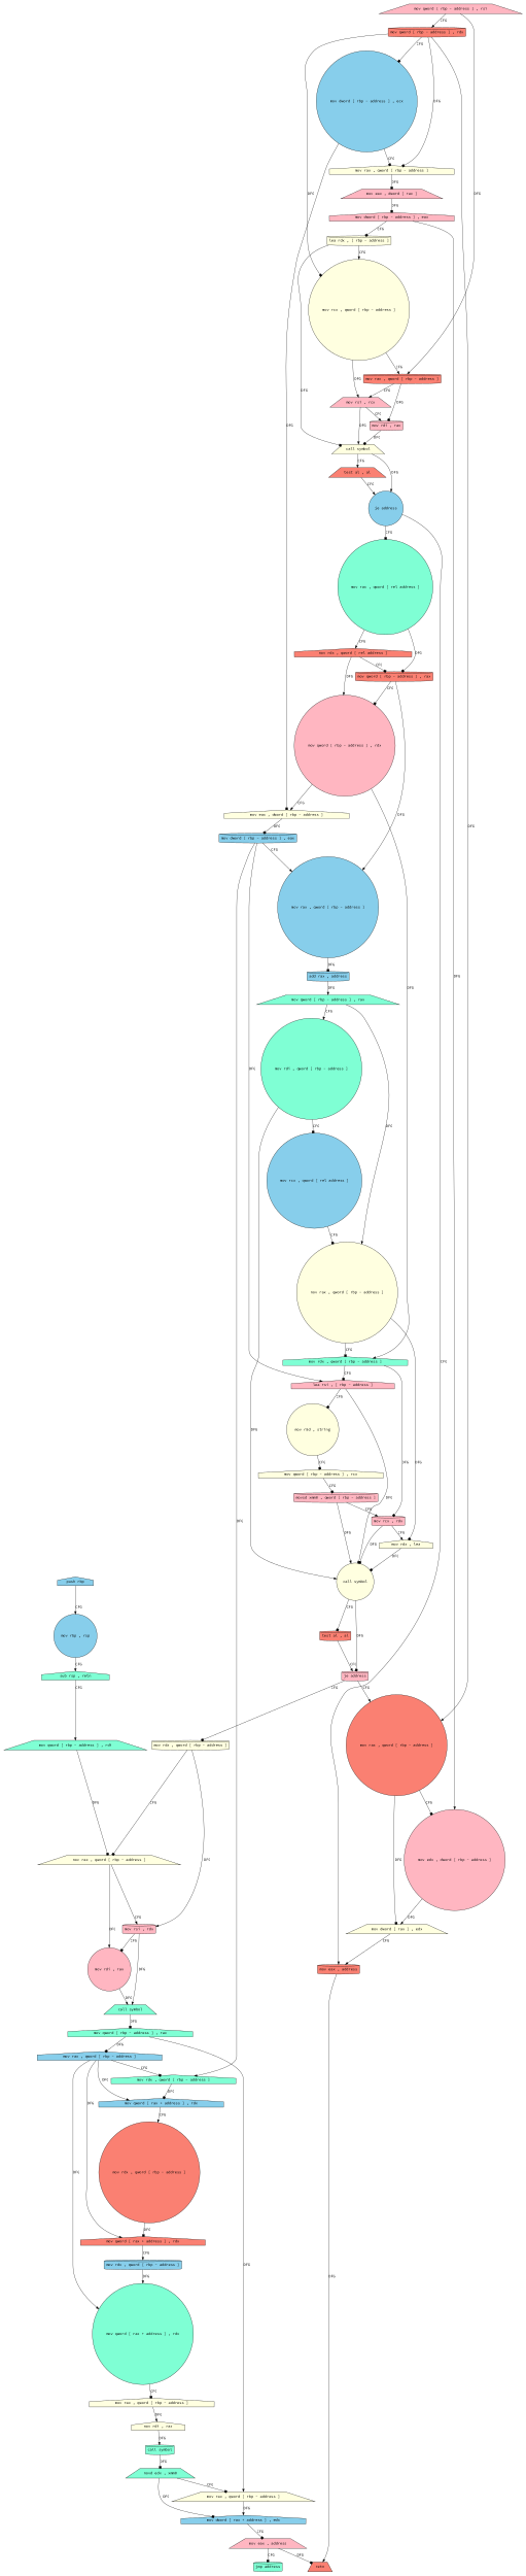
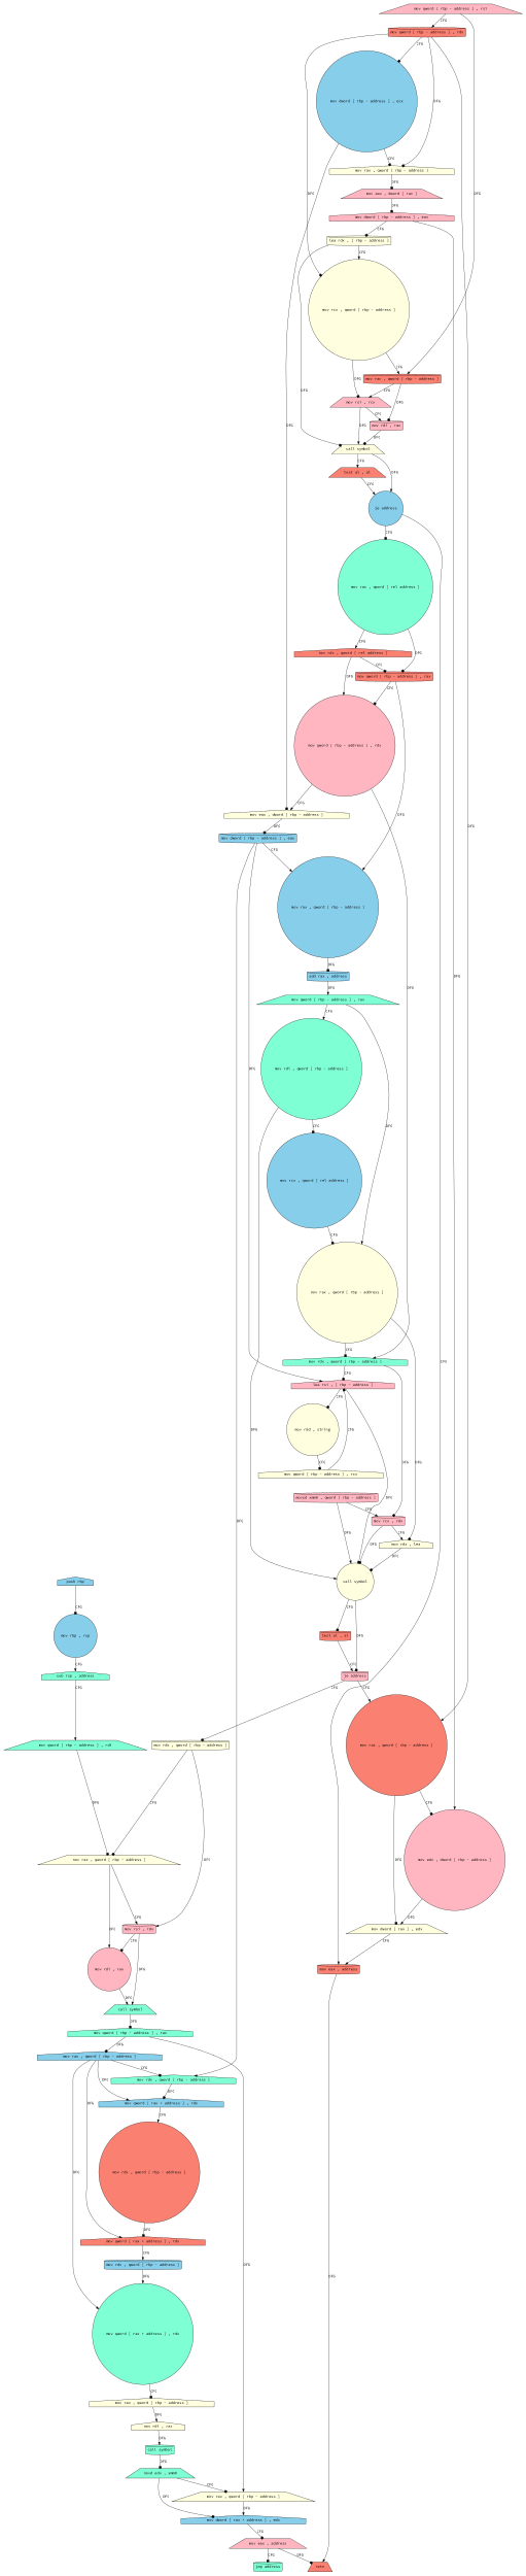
  digraph {
    fontname="Source Code Pro"
    node [fillcolor=lightyellow fontname="Source Code Pro" shape=house style=filled]
    edge [arrowhead=normal fontname="Source Code Pro"]
    n1 [fillcolor=skyblue label="push rbp"]
    n2 [fillcolor=skyblue label="mov rbp , rsp" shape=circle]
-   n3 [fillcolor=aquamarine label="sub rsp , retn"]
+   n3 [fillcolor=aquamarine label="sub rsp , address"]
    n4 [fillcolor=aquamarine label="mov qword [ rbp - address ] , rdi" shape=trapezium]
    n5 [label="mov rax , qword [ rbp - address ]" shape=trapezium]
    n6 [fillcolor=lightpink label="mov qword [ rbp - address ] , rsi" shape=trapezium]
    n7 [fillcolor=salmon label="mov qword [ rbp - address ] , rdx" shape=cylinder]
    n8 [fillcolor=salmon label="mov rax , qword [ rbp - address ]" shape=cylinder]
    n9 [fillcolor=lightpink label="mov rsi , rdx" shape=cylinder]
    n10 [fillcolor=lightpink label="mov rdi , rax" shape=circle]
    n11 [fillcolor=skyblue label="mov dword [ rbp - address ] , ecx" shape=circle]
    n12 [label="mov rax , qword [ rbp - address ]"]
    n13 [label="mov rcx , qword [ rbp - address ]" shape=circle]
    n14 [fillcolor=salmon label="mov rax , qword [ rbp - address ]" shape=circle]
    n15 [fillcolor=lightpink label="mov rsi , rcx" shape=trapezium]
    n16 [fillcolor=lightpink label="mov rdi , rax" shape=cylinder]
    n17 [label="mov eax , dword [ rbp - address ]"]
    n18 [fillcolor=lightpink label="mov eax , dword [ rax ]" shape=trapezium]
    n19 [fillcolor=lightpink label="mov edx , dword [ rbp - address ]" shape=circle]
    n20 [label="mov dword [ rax ] , edx" shape=trapezium]
    n21 [fillcolor=skyblue label="mov dword [ rbp - address ] , eax" shape=cylinder]
    n22 [fillcolor=lightpink label="mov dword [ rbp - address ] , eax"]
    n23 [label="lea rdx , [ rbp - address ]" shape=cylinder]
    n24 [label="call symbol" shape=trapezium]
    n25 [fillcolor=salmon label="test al , al" shape=trapezium]
    n26 [fillcolor=skyblue label="je address" shape=circle]
    n27 [fillcolor=salmon label="mov eax , address" shape=cylinder]
    n28 [fillcolor=aquamarine label="mov rax , qword [ rel address ]" shape=circle]
    n29 [fillcolor=salmon label=retn shape=trapezium]
    n30 [fillcolor=salmon label="mov rdx , qword [ rel address ]"]
    n31 [fillcolor=salmon label="mov qword [ rbp - address ] , rax" shape=cylinder]
    n32 [fillcolor=lightpink label="mov qword [ rbp - address ] , rdx" shape=circle]
    n33 [fillcolor=skyblue label="mov rax , qword [ rbp - address ]" shape=circle]
    n34 [fillcolor=aquamarine label="mov rdx , qword [ rbp - address ]"]
    n35 [fillcolor=skyblue label="add rax , address" shape=cylinder]
    n36 [fillcolor=lightpink label="lea rsi , [ rbp - address ]"]
    n37 [fillcolor=lightpink label="mov rcx , rdx" shape=cylinder]
    n38 [fillcolor=aquamarine label="mov rdx , qword [ rbp - address ]"]
    n39 [label="call symbol" shape=circle]
    n40 [label="mov r8d , string" shape=circle]
    n41 [fillcolor=skyblue label="mov qword [ rax + address ] , rdx"]
    n42 [fillcolor=aquamarine label="mov qword [ rbp - address ] , rax" shape=trapezium]
    n43 [fillcolor=aquamarine label="mov rdi , qword [ rbp - address ]" shape=circle]
    n44 [label="mov rax , qword [ rbp - address ]" shape=circle]
    n45 [fillcolor=skyblue label="mov rcx , qword [ rel address ]" shape=circle]
    n46 [label="mov rdx , lea"]
    n47 [fillcolor=salmon label="test al , al" shape=cylinder]
    n48 [fillcolor=lightpink label="je address" shape=cylinder]
    n49 [label="mov qword [ rbp - address ] , rcx"]
    n50 [fillcolor=lightpink label="movsd xmm0 , qword [ rbp - address ]" shape=cylinder]
    n51 [label="mov rdx , qword [ rbp - address ]" shape=cylinder]
    n52 [fillcolor=aquamarine label="call symbol" shape=trapezium]
    n53 [fillcolor=aquamarine label="mov qword [ rbp - address ] , rax"]
    n54 [fillcolor=skyblue label="mov rax , qword [ rbp - address ]"]
    n55 [label="mov rax , qword [ rbp - address ]" shape=trapezium]
    n56 [fillcolor=salmon label="mov qword [ rax + address ] , rdx"]
    n57 [fillcolor=aquamarine label="mov qword [ rax + address ] , rdx" shape=circle]
    n58 [fillcolor=skyblue label="mov dword [ rax + address ] , edx"]
    n59 [fillcolor=salmon label="mov rdx , qword [ rbp - address ]" shape=circle]
    n60 [fillcolor=skyblue label="mov rdx , qword [ rbp - address ]" shape=cylinder]
    n61 [label="mov rax , qword [ rbp - address ]"]
    n62 [label="mov rdi , rax"]
    n63 [fillcolor=aquamarine label="call symbol" shape=cylinder]
    n64 [fillcolor=aquamarine label="movd edx , xmm0" shape=trapezium]
    n65 [fillcolor=lightpink label="mov eax , address" shape=trapezium]
    n66 [fillcolor=aquamarine label="jmp address" shape=cylinder]
-   n1 -> n2 [label=CFG]
+   n1 -> n2 [arrowhead=box label=CFG]
    n2 -> n3 [label=CFG]
    n3 -> n4 [label=CFG]
    n4 -> n5 [arrowhead=box label=DFG]
    n5 -> n9 [label=CFG]
    n5 -> n10 [label=DFG]
    n6 -> n7 [label=CFG]
    n6 -> n8 [label=DFG]
    n7 -> n11 [arrowhead=box label=CFG]
    n7 -> n12 [arrowhead=box label=DFG]
    n7 -> n13 [arrowhead=box label=DFG]
    n7 -> n14 [label=DFG]
    n8 -> n15 [label=CFG]
    n8 -> n16 [arrowhead=box label=DFG]
    n9 -> n10 [arrowhead=box label=CFG]
    n9 -> n52 [label=DFG]
    n10 -> n52 [label=DFG]
    n11 -> n12 [arrowhead=box label=CFG]
    n11 -> n17 [arrowhead=box label=DFG]
    n12 -> n18 [arrowhead=box label=DFG]
    n13 -> n8 [label=CFG]
-   n13 -> n15 [label=DFG]
+   n13 -> n15 [arrowhead=box label=DFG]
    n14 -> n19 [arrowhead=box label=CFG]
    n14 -> n20 [arrowhead=box label=DFG]
    n15 -> n16 [label=CFG]
    n15 -> n24 [label=DFG]
    n16 -> n24 [arrowhead=box label=DFG]
    n17 -> n21 [arrowhead=box label=DFG]
    n18 -> n22 [arrowhead=box label=DFG]
    n19 -> n20 [label=DFG]
    n20 -> n27 [label=CFG]
    n21 -> n33 [label=CFG]
    n21 -> n36 [label=DFG]
    n21 -> n38 [label=DFG]
    n22 -> n19 [label=DFG]
    n22 -> n23 [arrowhead=box label=CFG]
    n23 -> n13 [label=CFG]
    n23 -> n24 [arrowhead=box label=DFG]
    n24 -> n25 [label=CFG]
    n24 -> n26 [label=DFG]
    n25 -> n26 [label=CFG]
    n26 -> n27 [label=CFG]
    n26 -> n28 [arrowhead=box label=CFG]
    n27 -> n29 [label=DFG]
    n28 -> n30 [label=CFG]
    n28 -> n31 [arrowhead=box label=DFG]
    n30 -> n31 [arrowhead=box label=CFG]
    n30 -> n32 [label=DFG]
    n31 -> n32 [arrowhead=box label=CFG]
    n31 -> n33 [label=DFG]
    n32 -> n17 [label=CFG]
    n32 -> n34 [label=DFG]
    n33 -> n35 [arrowhead=box label=DFG]
    n34 -> n36 [arrowhead=box label=CFG]
    n34 -> n37 [arrowhead=box label=DFG]
    n35 -> n42 [label=DFG]
    n36 -> n39 [arrowhead=box label=DFG]
    n36 -> n40 [arrowhead=box label=CFG]
    n37 -> n39 [arrowhead=box label=DFG]
    n37 -> n46 [label=CFG]
    n38 -> n41 [arrowhead=box label=DFG]
    n39 -> n47 [arrowhead=box label=CFG]
    n39 -> n48 [arrowhead=box label=DFG]
    n40 -> n49 [arrowhead=box label=CFG]
    n41 -> n59 [label=CFG]
    n42 -> n43 [label=CFG]
    n42 -> n44 [label=DFG]
    n43 -> n39 [label=DFG]
    n43 -> n45 [arrowhead=box label=CFG]
    n44 -> n34 [arrowhead=box label=CFG]
    n44 -> n46 [arrowhead=box label=DFG]
    n45 -> n44 [arrowhead=box label=CFG]
    n46 -> n39 [arrowhead=box label=DFG]
    n47 -> n48 [label=CFG]
    n48 -> n14 [label=CFG]
    n48 -> n51 [arrowhead=box label=CFG]
-   n49 -> n50 [arrowhead=box label=CFG]
+   n49 -> n36 [arrowhead=box label=CFG]
    n50 -> n37 [label=CFG]
    n50 -> n39 [label=DFG]
    n51 -> n5 [arrowhead=box label=CFG]
    n51 -> n9 [label=DFG]
    n52 -> n53 [arrowhead=box label=DFG]
    n53 -> n54 [arrowhead=box label=DFG]
    n53 -> n55 [label=DFG]
    n54 -> n38 [arrowhead=box label=CFG]
    n54 -> n41 [label=DFG]
    n54 -> n56 [label=DFG]
    n54 -> n57 [label=DFG]
    n55 -> n58 [label=DFG]
    n56 -> n60 [label=CFG]
    n57 -> n61 [arrowhead=box label=CFG]
    n58 -> n65 [arrowhead=box label=CFG]
    n59 -> n56 [arrowhead=box label=DFG]
    n60 -> n57 [label=DFG]
    n61 -> n62 [label=DFG]
    n62 -> n63 [label=DFG]
    n63 -> n64 [arrowhead=box label=DFG]
    n64 -> n55 [arrowhead=box label=CFG]
    n64 -> n58 [arrowhead=box label=DFG]
    n65 -> n29 [arrowhead=box label=DFG]
    n65 -> n66 [arrowhead=box label=CFG]
  }
